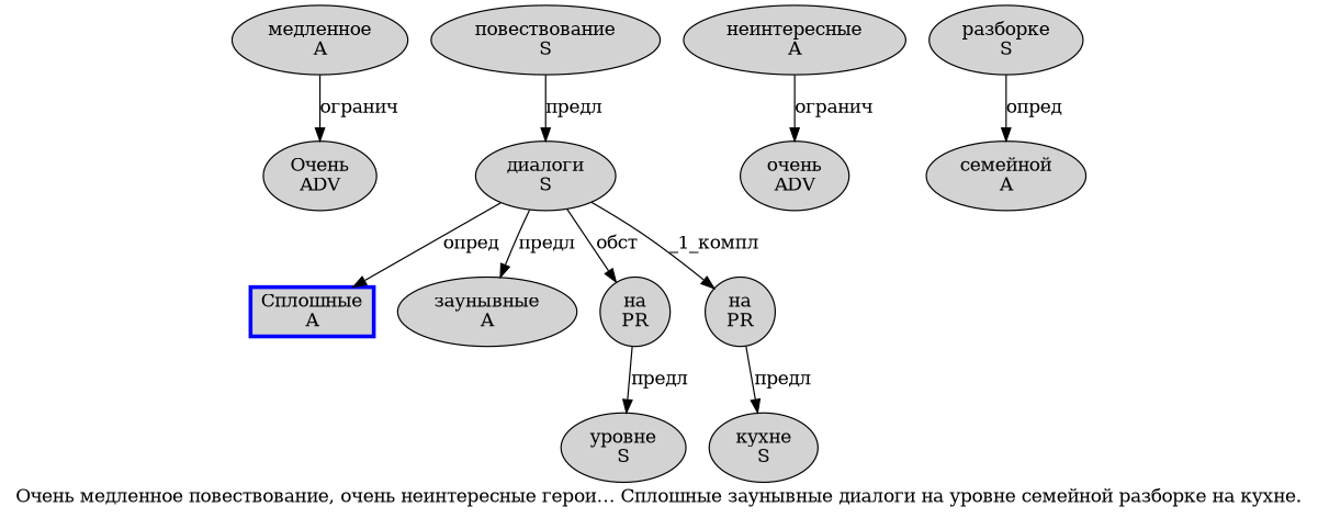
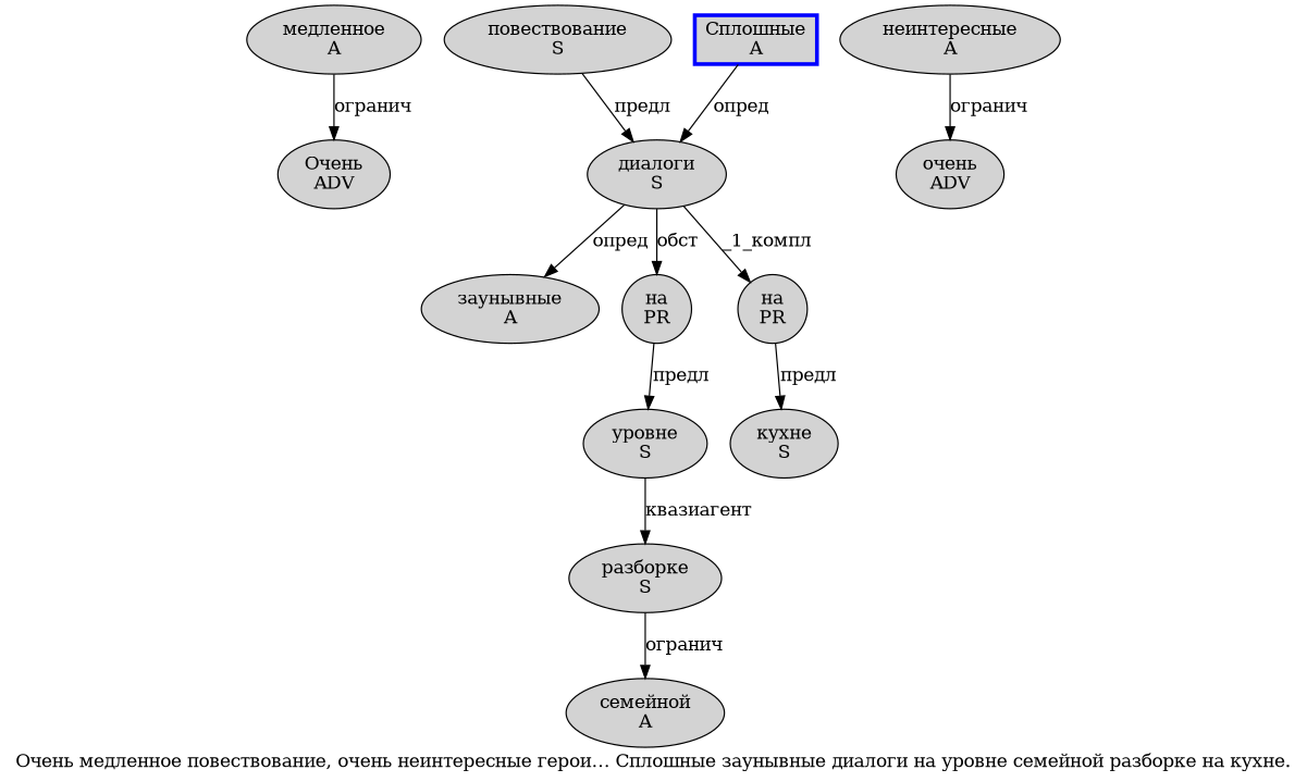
  digraph {
    label="Очень медленное повествование, очень неинтересные герои… Сплошные заунывные диалоги на уровне семейной разборке на кухне."
    node [fillcolor=lightgray penwidth=1 shape=ellipse style=filled]
    n1 [label="Очень\nADV"]
    n2 [label="медленное\nA"]
    n3 [label="повествование\nS"]
    n4 [label="диалоги\nS"]
    n5 [color=blue label="Сплошные\nA" penwidth=3 shape=box]
    n6 [label="заунывные\nA"]
    n7 [label="на\nPR"]
    n8 [label="на\nPR"]
    n9 [label="очень\nADV"]
    n10 [label="неинтересные\nA"]
    n11 [label="уровне\nS"]
    n12 [label="кухне\nS"]
    n13 [label="разборке\nS"]
    n14 [label="семейной\nA"]
    n2 -> n1 [label="огранич"]
    n3 -> n4 [label="предл"]
-   n4 -> n5 [label="опред"]
-   n4 -> n6 [label="предл"]
+   n5 -> n4 [label="опред"]
+   n4 -> n6 [label="опред"]
    n4 -> n7 [label="обст"]
    n4 -> n8 [label="_1_компл"]
    n7 -> n11 [label="предл"]
    n8 -> n12 [label="предл"]
    n10 -> n9 [label="огранич"]
-   n13 -> n14 [label="опред"]
+   n11 -> n13 [label="квазиагент"]
+   n13 -> n14 [label="огранич"]
  }
